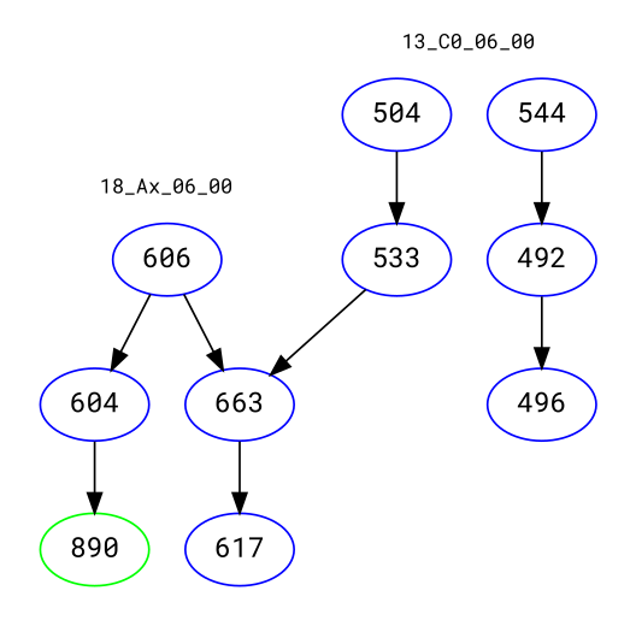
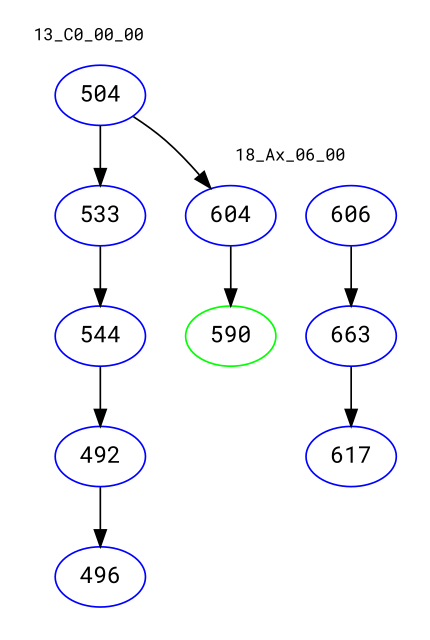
  digraph {
    fontname="Roboto Mono"
    node [color=blue fontname="Roboto Mono"]
    edge [color=black fontname="Roboto Mono"]
    n1 [label=606]
    n2 [label=604]
    n3 [label=663]
-   n4 [color=green label=890]
+   n4 [color=green label=590]
    n5 [label=617]
    n6 [label=504]
    n7 [label=492]
    n8 [label=533]
    n9 [label=496]
    n10 [label=544]
    subgraph cluster_1 {
      color=white
      fontsize=10
      label="18_Ax_06_00"
      n1
      n2
      n3
      n4
      n5
    }
    subgraph cluster_2 {
      color=white
      fontsize=10
-     label="13_C0_06_00"
+     label="13_C0_00_00"
      n6
      n7
      n8
      n9
      n10
    }
-   n1 -> n2
+   n6 -> n2
    n1 -> n3
    n2 -> n4
    n3 -> n5
    n6 -> n8
    n7 -> n9
-   n8 -> n3
+   n8 -> n10
    n10 -> n7
  }
